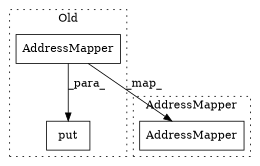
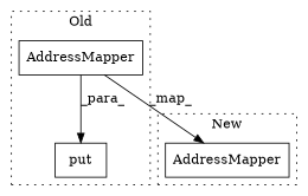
  digraph {
    node [a=32 l="14,1" shape=box]
    n1 [label=AddressMapper s="3385,3440"]
    n2 [l="4,1" label=put s="3381,3441"]
    n3 [label=AddressMapper s="3360,3415"]
    subgraph cluster_1 {
      label=Old
      style=dotted
      n1
      n2
    }
    subgraph cluster_2 {
-     label=AddressMapper
+     label=New
      style=dotted
      n3
    }
    n1 -> n2 [label=_para_]
    n1 -> n3 [label=_map_]
  }
